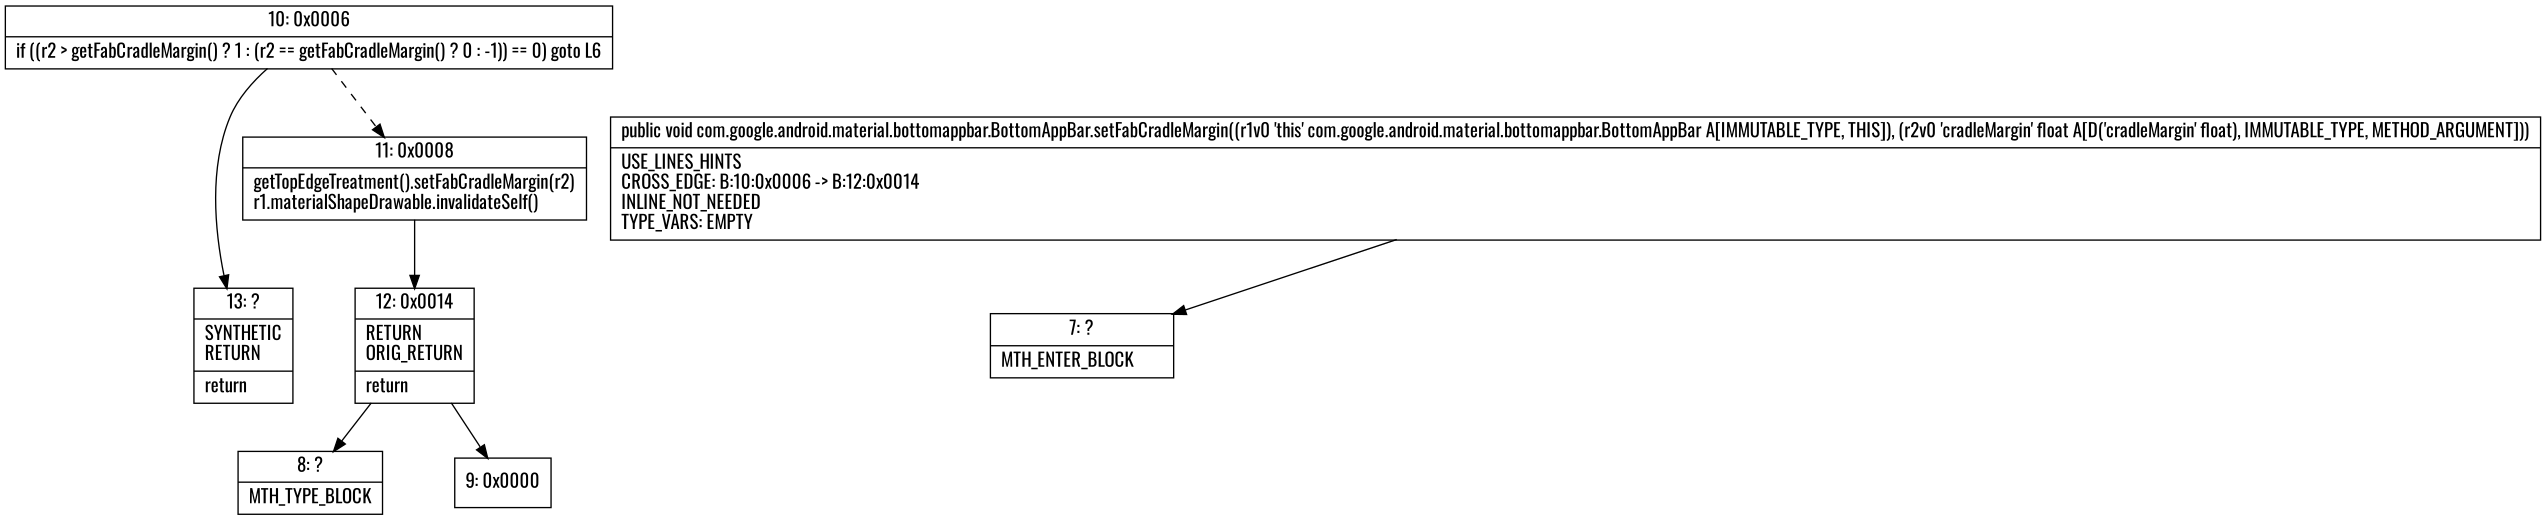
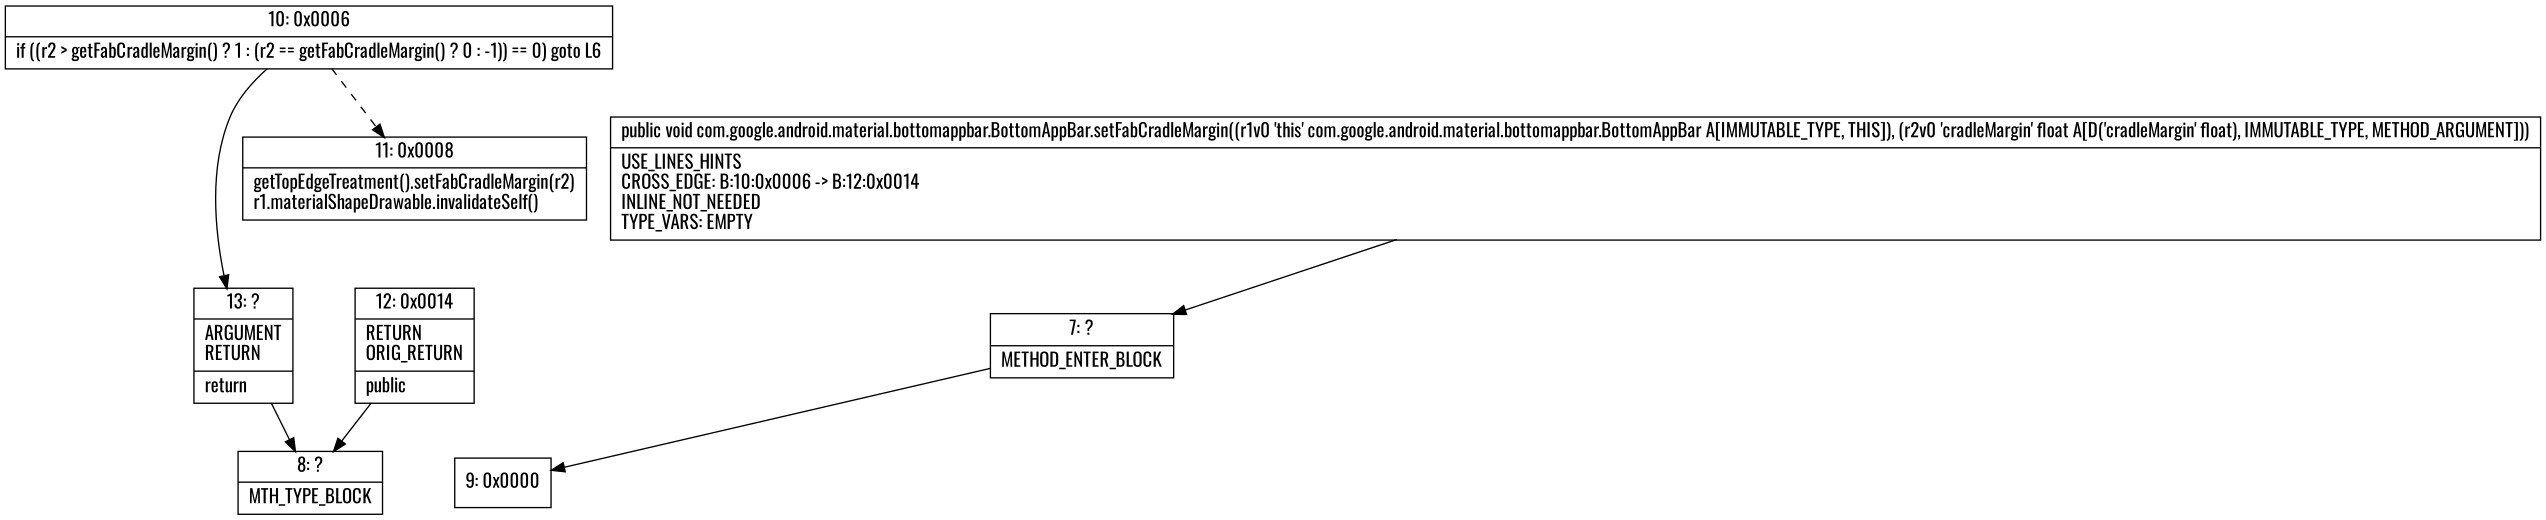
  digraph {
    fontname=Oswald
    node [fontname=Oswald shape=record]
    edge [fontname=Oswald]
-   n1 [label="{7\:\ ?|MTH_ENTER_BLOCK\l}"]
+   n1 [label="{7\:\ ?|METHOD_ENTER_BLOCK\l}"]
    n2 [label="{9\:\ 0x0000}"]
    n3 [label="{10\:\ 0x0006|if ((r2 \> getFabCradleMargin() ? 1 : (r2 == getFabCradleMargin() ? 0 : \-1)) == 0) goto L6\l}"]
    n4 [label="{11\:\ 0x0008|getTopEdgeTreatment().setFabCradleMargin(r2)\lr1.materialShapeDrawable.invalidateSelf()\l}"]
-   n5 [label="{13\:\ ?|SYNTHETIC\lRETURN\l|return\l}"]
-   n6 [label="{12\:\ 0x0014|RETURN\lORIG_RETURN\l|return\l}"]
+   n5 [label="{13\:\ ?|ARGUMENT\lRETURN\l|return\l}"]
+   n6 [label="{12\:\ 0x0014|RETURN\lORIG_RETURN\l|public\l}"]
    n7 [label="{8\:\ ?|MTH_TYPE_BLOCK\l}"]
    n8 [label="{public void com.google.android.material.bottomappbar.BottomAppBar.setFabCradleMargin((r1v0 'this' com.google.android.material.bottomappbar.BottomAppBar A[IMMUTABLE_TYPE, THIS]), (r2v0 'cradleMargin' float A[D('cradleMargin' float), IMMUTABLE_TYPE, METHOD_ARGUMENT]))  | USE_LINES_HINTS\lCROSS_EDGE: B:10:0x0006 \-\> B:12:0x0014\lINLINE_NOT_NEEDED\lTYPE_VARS: EMPTY\l}"]
-   n6 -> n2
+   n1 -> n2
    n3 -> n4 [style=dashed]
    n3 -> n5
-   n4 -> n6
+   n5 -> n7
    n6 -> n7
    n8 -> n1
  }
